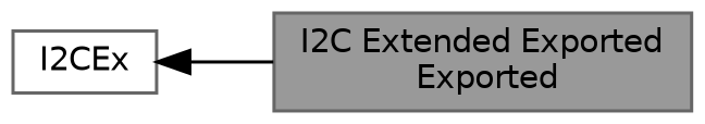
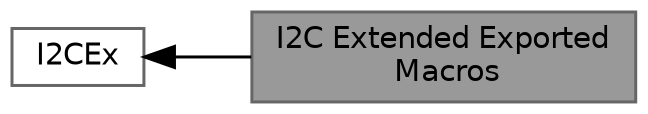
  digraph {
    rankdir=LR
    node [fontname=Helvetica fontsize=10 shape=box style=filled]
    n1 [color=grey40 fillcolor=white height=0.2 label=I2CEx width=0.4]
-   n2 [color=gray40 fillcolor=grey60 fontcolor=black height=0.2 label="I2C Extended Exported\l Exported" width=0.4]
+   n2 [color=gray40 fillcolor=grey60 fontcolor=black height=0.2 label="I2C Extended Exported\l Macros" width=0.4]
    n1 -> n2 [dir=back fontname=Helvetica fontsize=10 labelfontname=Helvetica labelfontsize=10 shape=plaintext style=solid]
  }
